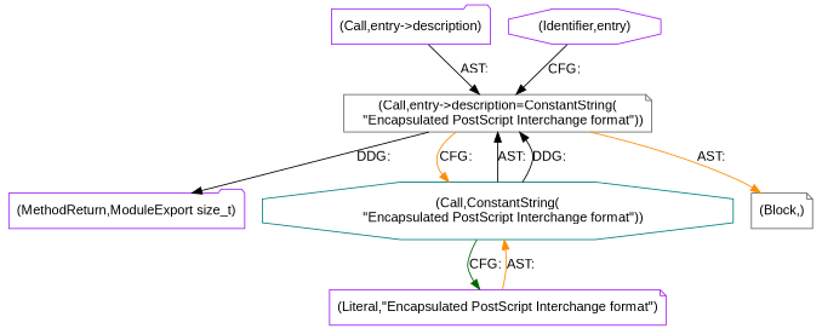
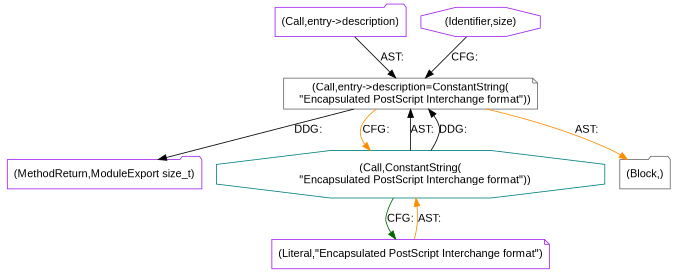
  digraph {
    fontname="Liberation Sans"
    node [color=purple fontname="Liberation Sans" shape=note]
    edge [color=black fontname="Liberation Sans"]
    n1 [color=gray40 label="(Call,entry->description=ConstantString(\n   \"Encapsulated PostScript Interchange format\"))"]
    n2 [color=teal label="(Call,ConstantString(\n   \"Encapsulated PostScript Interchange format\"))" shape=octagon]
    n3 [label="(MethodReturn,ModuleExport size_t)" shape=folder]
-   n4 [color=gray40 label="(Block,)"]
+   n4 [color=gray40 label="(Block,)" shape=folder]
    n5 [label="(Literal,\"Encapsulated PostScript Interchange format\")"]
    n6 [label="(Call,entry->description)" shape=folder]
-   n7 [label="(Identifier,entry)" shape=octagon]
+   n7 [label="(Identifier,size)" shape=octagon]
    n1 -> n2 [color=darkorange label="CFG: "]
    n1 -> n3 [label="DDG: "]
    n1 -> n4 [color=darkorange label="AST: "]
    n2 -> n1 [label="AST: "]
    n2 -> n1 [label="DDG: "]
    n2 -> n5 [color=darkgreen label="CFG: "]
    n5 -> n2 [color=darkorange label="AST: "]
    n6 -> n1 [label="AST: "]
    n7 -> n1 [label="CFG: "]
  }
